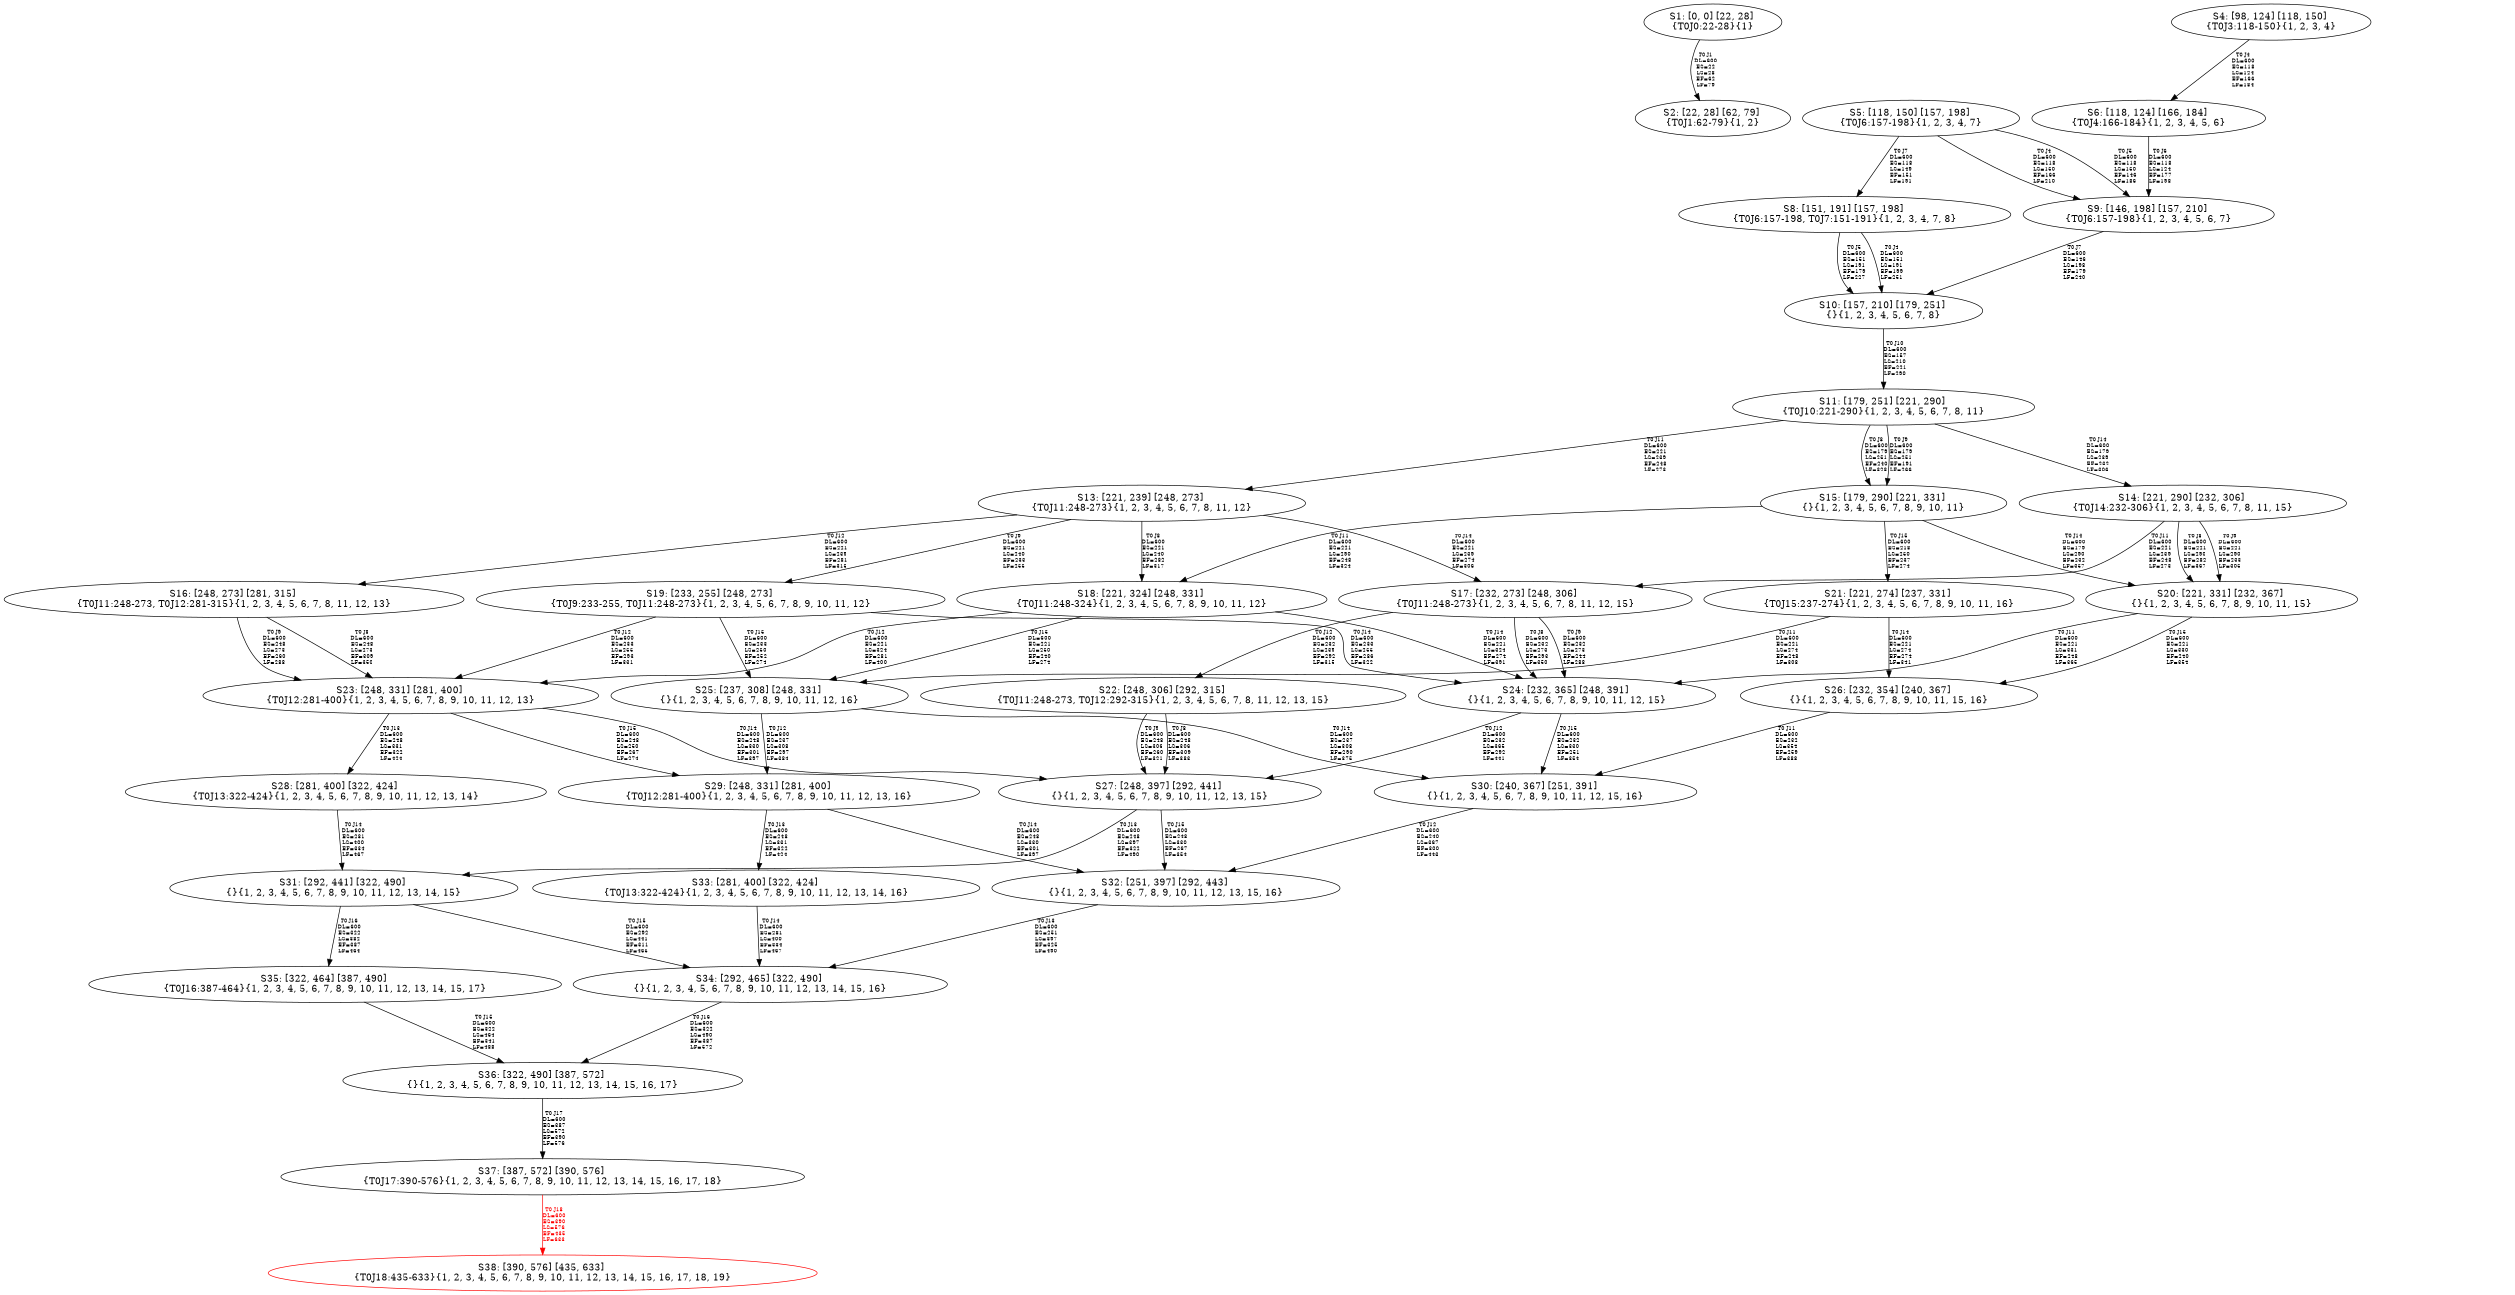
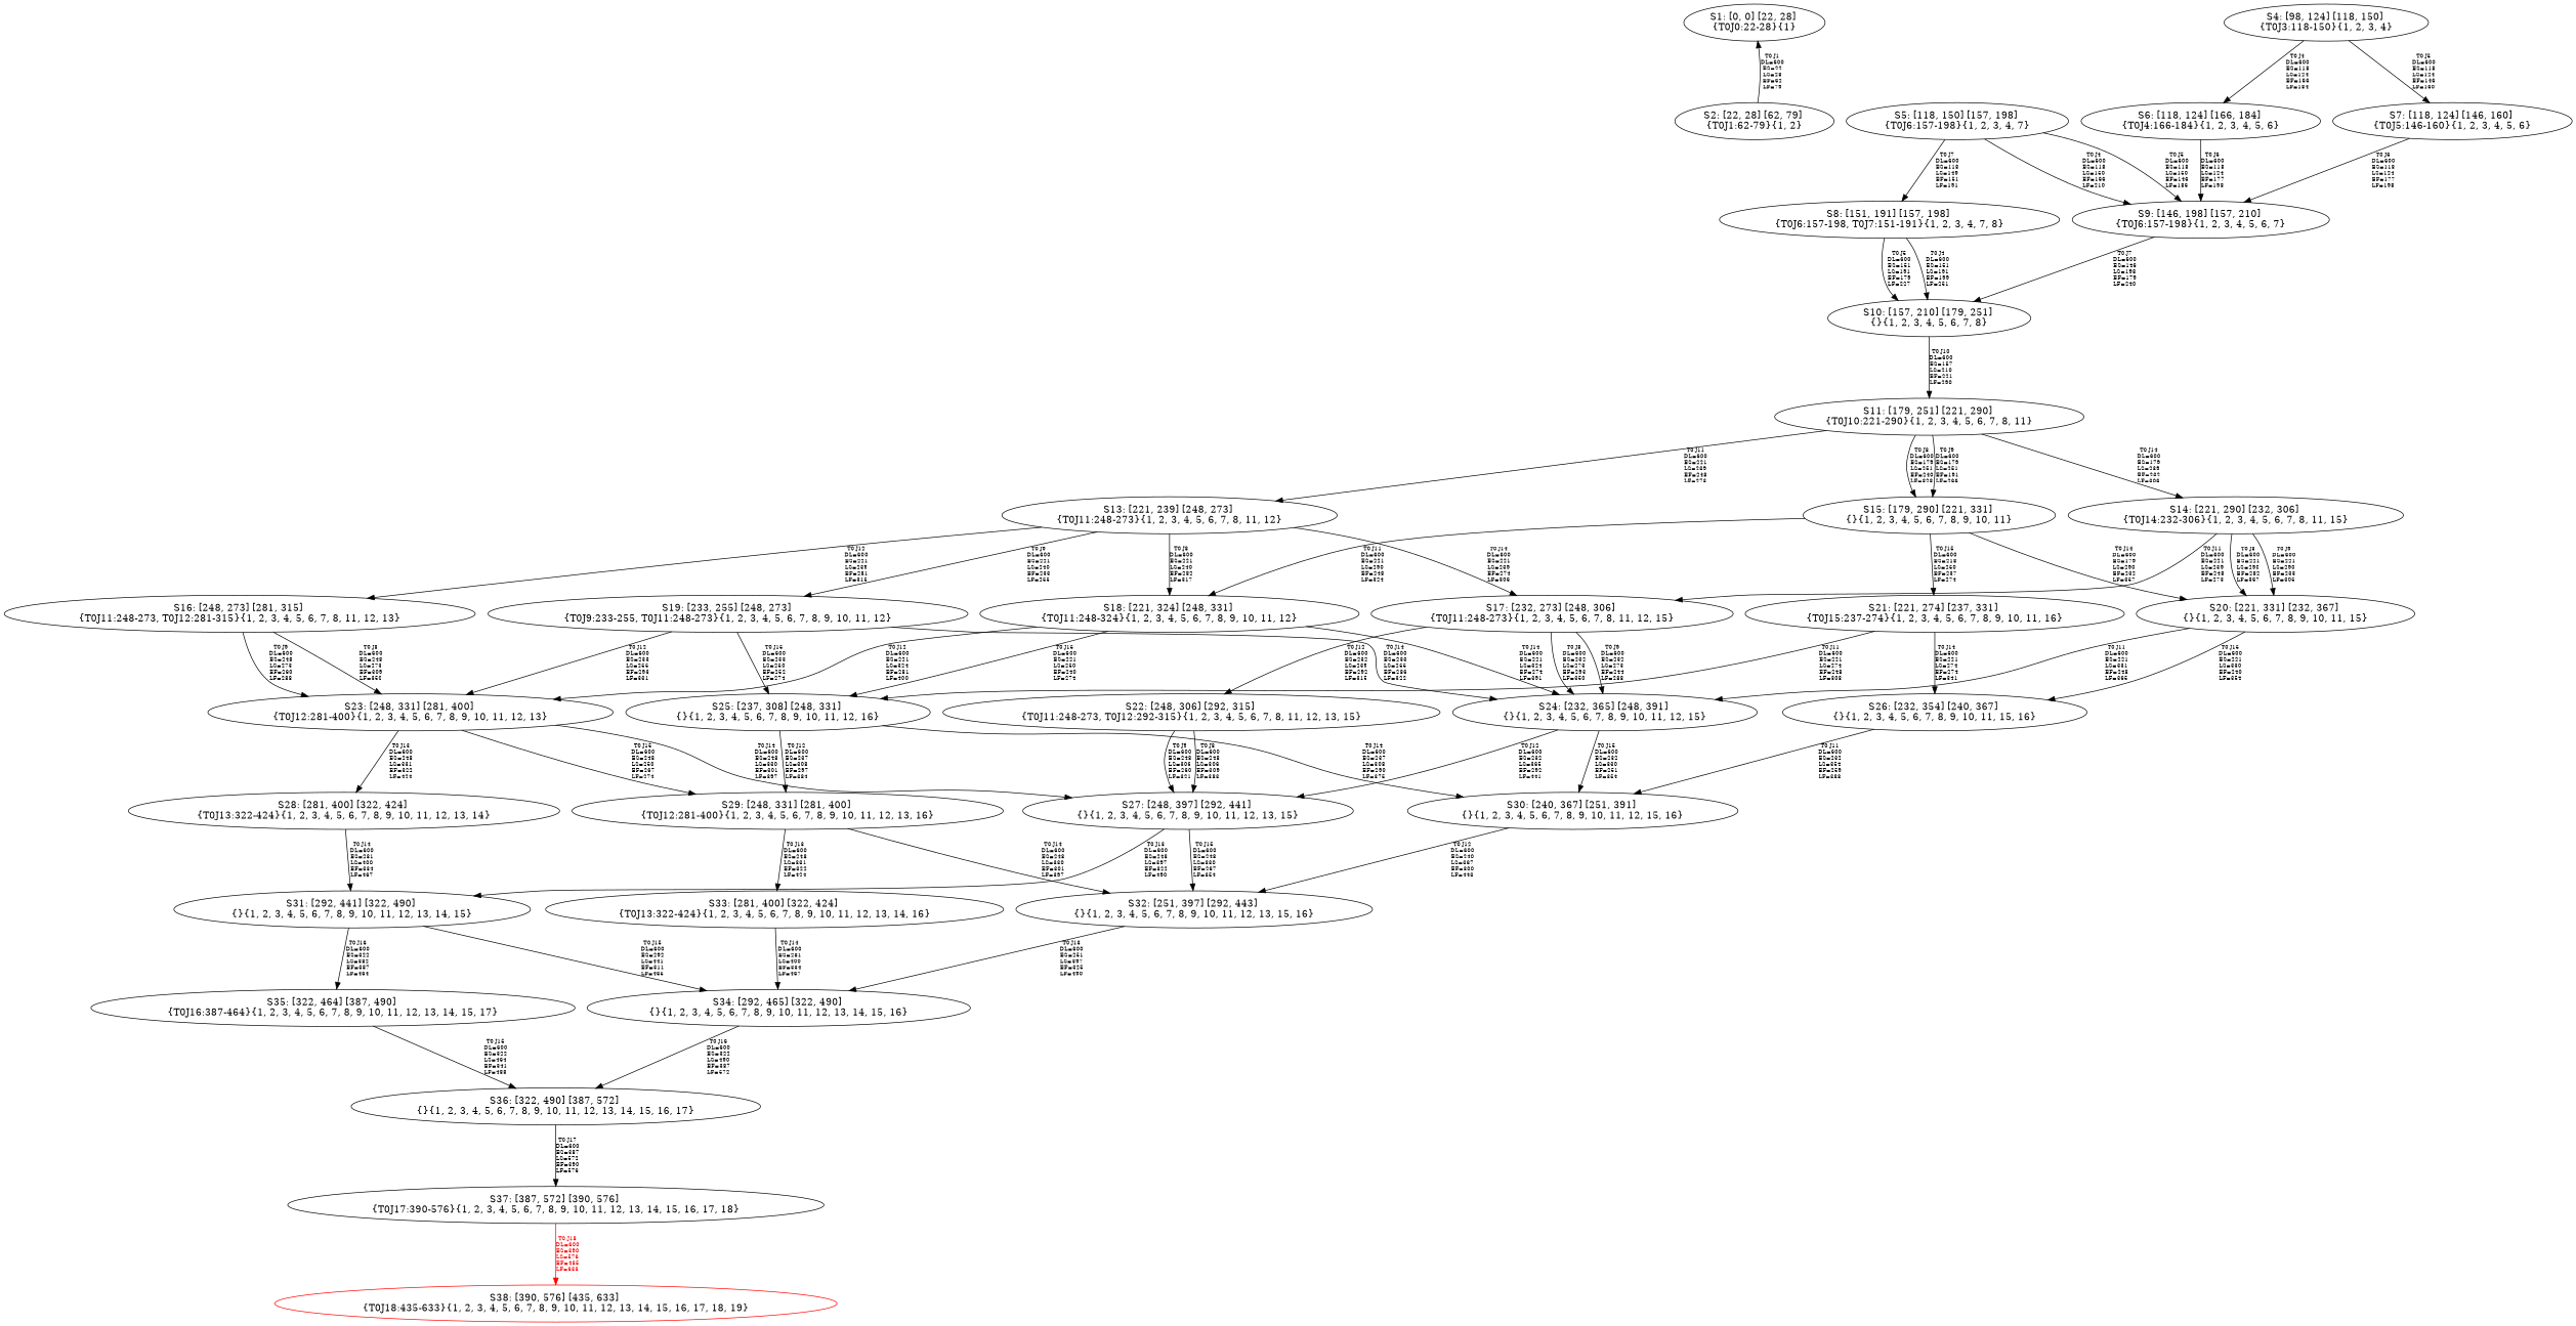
  digraph {
    edge [fontsize=8]
    n1 [label="S1: [0, 0] [22, 28] \n{T0J0:22-28}{1}"]
    n2 [label="S2: [22, 28] [62, 79] \n{T0J1:62-79}{1, 2}"]
    n3 [label="S4: [98, 124] [118, 150] \n{T0J3:118-150}{1, 2, 3, 4}"]
    n4 [label="S6: [118, 124] [166, 184] \n{T0J4:166-184}{1, 2, 3, 4, 5, 6}"]
+   n5 [label="S7: [118, 124] [146, 160] \n{T0J5:146-160}{1, 2, 3, 4, 5, 6}"]
    n6 [label="S5: [118, 150] [157, 198] \n{T0J6:157-198}{1, 2, 3, 4, 7}"]
    n7 [label="S8: [151, 191] [157, 198] \n{T0J6:157-198, T0J7:151-191}{1, 2, 3, 4, 7, 8}"]
    n8 [label="S9: [146, 198] [157, 210] \n{T0J6:157-198}{1, 2, 3, 4, 5, 6, 7}"]
    n9 [label="S10: [157, 210] [179, 251] \n{}{1, 2, 3, 4, 5, 6, 7, 8}"]
    n10 [label="S11: [179, 251] [221, 290] \n{T0J10:221-290}{1, 2, 3, 4, 5, 6, 7, 8, 11}"]
    n11 [label="S13: [221, 239] [248, 273] \n{T0J11:248-273}{1, 2, 3, 4, 5, 6, 7, 8, 11, 12}"]
    n12 [label="S14: [221, 290] [232, 306] \n{T0J14:232-306}{1, 2, 3, 4, 5, 6, 7, 8, 11, 15}"]
    n13 [label="S15: [179, 290] [221, 331] \n{}{1, 2, 3, 4, 5, 6, 7, 8, 9, 10, 11}"]
    n14 [label="S16: [248, 273] [281, 315] \n{T0J11:248-273, T0J12:281-315}{1, 2, 3, 4, 5, 6, 7, 8, 11, 12, 13}"]
    n15 [label="S17: [232, 273] [248, 306] \n{T0J11:248-273}{1, 2, 3, 4, 5, 6, 7, 8, 11, 12, 15}"]
    n16 [label="S18: [221, 324] [248, 331] \n{T0J11:248-324}{1, 2, 3, 4, 5, 6, 7, 8, 9, 10, 11, 12}"]
    n17 [label="S19: [233, 255] [248, 273] \n{T0J9:233-255, T0J11:248-273}{1, 2, 3, 4, 5, 6, 7, 8, 9, 10, 11, 12}"]
    n18 [label="S20: [221, 331] [232, 367] \n{}{1, 2, 3, 4, 5, 6, 7, 8, 9, 10, 11, 15}"]
    n19 [label="S21: [221, 274] [237, 331] \n{T0J15:237-274}{1, 2, 3, 4, 5, 6, 7, 8, 9, 10, 11, 16}"]
    n20 [label="S23: [248, 331] [281, 400] \n{T0J12:281-400}{1, 2, 3, 4, 5, 6, 7, 8, 9, 10, 11, 12, 13}"]
    n21 [label="S22: [248, 306] [292, 315] \n{T0J11:248-273, T0J12:292-315}{1, 2, 3, 4, 5, 6, 7, 8, 11, 12, 13, 15}"]
    n22 [label="S24: [232, 365] [248, 391] \n{}{1, 2, 3, 4, 5, 6, 7, 8, 9, 10, 11, 12, 15}"]
    n23 [label="S25: [237, 308] [248, 331] \n{}{1, 2, 3, 4, 5, 6, 7, 8, 9, 10, 11, 12, 16}"]
    n24 [label="S26: [232, 354] [240, 367] \n{}{1, 2, 3, 4, 5, 6, 7, 8, 9, 10, 11, 15, 16}"]
    n25 [label="S27: [248, 397] [292, 441] \n{}{1, 2, 3, 4, 5, 6, 7, 8, 9, 10, 11, 12, 13, 15}"]
    n26 [label="S28: [281, 400] [322, 424] \n{T0J13:322-424}{1, 2, 3, 4, 5, 6, 7, 8, 9, 10, 11, 12, 13, 14}"]
    n27 [label="S29: [248, 331] [281, 400] \n{T0J12:281-400}{1, 2, 3, 4, 5, 6, 7, 8, 9, 10, 11, 12, 13, 16}"]
    n28 [label="S30: [240, 367] [251, 391] \n{}{1, 2, 3, 4, 5, 6, 7, 8, 9, 10, 11, 12, 15, 16}"]
    n29 [label="S31: [292, 441] [322, 490] \n{}{1, 2, 3, 4, 5, 6, 7, 8, 9, 10, 11, 12, 13, 14, 15}"]
    n30 [label="S32: [251, 397] [292, 443] \n{}{1, 2, 3, 4, 5, 6, 7, 8, 9, 10, 11, 12, 13, 15, 16}"]
    n31 [label="S33: [281, 400] [322, 424] \n{T0J13:322-424}{1, 2, 3, 4, 5, 6, 7, 8, 9, 10, 11, 12, 13, 14, 16}"]
    n32 [label="S34: [292, 465] [322, 490] \n{}{1, 2, 3, 4, 5, 6, 7, 8, 9, 10, 11, 12, 13, 14, 15, 16}"]
    n33 [label="S35: [322, 464] [387, 490] \n{T0J16:387-464}{1, 2, 3, 4, 5, 6, 7, 8, 9, 10, 11, 12, 13, 14, 15, 17}"]
    n34 [label="S36: [322, 490] [387, 572] \n{}{1, 2, 3, 4, 5, 6, 7, 8, 9, 10, 11, 12, 13, 14, 15, 16, 17}"]
    n35 [label="S37: [387, 572] [390, 576] \n{T0J17:390-576}{1, 2, 3, 4, 5, 6, 7, 8, 9, 10, 11, 12, 13, 14, 15, 16, 17, 18}"]
    n36 [color=Red label="S38: [390, 576] [435, 633] \n{T0J18:435-633}{1, 2, 3, 4, 5, 6, 7, 8, 9, 10, 11, 12, 13, 14, 15, 16, 17, 18, 19}"]
-   n1 -> n2 [label="T0 J1\nDL=600\nES=22\nLS=28\nEF=62\nLF=79"]
+   n2 -> n1 [label="T0 J1\nDL=600\nES=22\nLS=28\nEF=62\nLF=79"]
    n3 -> n4 [label="T0 J4\nDL=600\nES=118\nLS=124\nEF=166\nLF=184"]
+   n3 -> n5 [label="T0 J5\nDL=600\nES=118\nLS=124\nEF=146\nLF=160"]
    n4 -> n8 [label="T0 J6\nDL=600\nES=118\nLS=124\nEF=177\nLF=198"]
+   n5 -> n8 [label="T0 J6\nDL=600\nES=118\nLS=124\nEF=177\nLF=198"]
    n6 -> n7 [label="T0 J7\nDL=600\nES=118\nLS=149\nEF=151\nLF=191"]
    n6 -> n8 [label="T0 J4\nDL=600\nES=118\nLS=150\nEF=166\nLF=210"]
    n6 -> n8 [label="T0 J5\nDL=600\nES=118\nLS=150\nEF=146\nLF=186"]
    n7 -> n9 [label="T0 J4\nDL=600\nES=151\nLS=191\nEF=199\nLF=251"]
    n7 -> n9 [label="T0 J5\nDL=600\nES=151\nLS=191\nEF=179\nLF=227"]
    n8 -> n9 [label="T0 J7\nDL=600\nES=146\nLS=198\nEF=179\nLF=240"]
    n9 -> n10 [label="T0 J10\nDL=600\nES=157\nLS=210\nEF=221\nLF=290"]
    n10 -> n11 [label="T0 J11\nDL=600\nES=221\nLS=239\nEF=248\nLF=273"]
    n10 -> n12 [label="T0 J14\nDL=600\nES=179\nLS=239\nEF=232\nLF=306"]
    n10 -> n13 [label="T0 J8\nDL=600\nES=179\nLS=251\nEF=240\nLF=328"]
    n10 -> n13 [label="T0 J9\nDL=600\nES=179\nLS=251\nEF=191\nLF=266"]
    n11 -> n14 [label="T0 J12\nDL=600\nES=221\nLS=239\nEF=281\nLF=315"]
    n11 -> n15 [label="T0 J14\nDL=600\nES=221\nLS=239\nEF=274\nLF=306"]
    n11 -> n16 [label="T0 J8\nDL=600\nES=221\nLS=240\nEF=282\nLF=317"]
    n11 -> n17 [label="T0 J9\nDL=600\nES=221\nLS=240\nEF=233\nLF=255"]
    n12 -> n15 [label="T0 J11\nDL=600\nES=221\nLS=239\nEF=248\nLF=273"]
    n12 -> n18 [label="T0 J8\nDL=600\nES=221\nLS=290\nEF=282\nLF=367"]
    n12 -> n18 [label="T0 J9\nDL=600\nES=221\nLS=290\nEF=233\nLF=305"]
    n13 -> n16 [label="T0 J11\nDL=600\nES=221\nLS=290\nEF=248\nLF=324"]
    n13 -> n18 [label="T0 J14\nDL=600\nES=179\nLS=290\nEF=232\nLF=357"]
    n13 -> n19 [label="T0 J15\nDL=600\nES=218\nLS=250\nEF=237\nLF=274"]
    n14 -> n20 [label="T0 J8\nDL=600\nES=248\nLS=273\nEF=309\nLF=350"]
    n14 -> n20 [label="T0 J9\nDL=600\nES=248\nLS=273\nEF=260\nLF=288"]
    n15 -> n21 [label="T0 J12\nDL=600\nES=232\nLS=239\nEF=292\nLF=315"]
    n15 -> n22 [label="T0 J8\nDL=600\nES=232\nLS=273\nEF=293\nLF=350"]
    n15 -> n22 [label="T0 J9\nDL=600\nES=232\nLS=273\nEF=244\nLF=288"]
    n16 -> n20 [label="T0 J12\nDL=600\nES=221\nLS=324\nEF=281\nLF=400"]
    n16 -> n22 [label="T0 J14\nDL=600\nES=221\nLS=324\nEF=274\nLF=391"]
    n16 -> n23 [label="T0 J15\nDL=600\nES=221\nLS=250\nEF=240\nLF=274"]
    n17 -> n20 [label="T0 J12\nDL=600\nES=233\nLS=255\nEF=293\nLF=331"]
    n17 -> n22 [label="T0 J14\nDL=600\nES=233\nLS=255\nEF=286\nLF=322"]
    n17 -> n23 [label="T0 J15\nDL=600\nES=233\nLS=250\nEF=252\nLF=274"]
    n18 -> n22 [label="T0 J11\nDL=600\nES=221\nLS=331\nEF=248\nLF=365"]
    n18 -> n24 [label="T0 J15\nDL=600\nES=221\nLS=330\nEF=240\nLF=354"]
    n19 -> n23 [label="T0 J11\nDL=600\nES=221\nLS=274\nEF=248\nLF=308"]
    n19 -> n24 [label="T0 J14\nDL=600\nES=221\nLS=274\nEF=274\nLF=341"]
    n20 -> n25 [label="T0 J14\nDL=600\nES=248\nLS=330\nEF=301\nLF=397"]
    n20 -> n26 [label="T0 J13\nDL=600\nES=248\nLS=331\nEF=322\nLF=424"]
    n20 -> n27 [label="T0 J15\nDL=600\nES=248\nLS=250\nEF=267\nLF=274"]
    n21 -> n25 [label="T0 J8\nDL=600\nES=248\nLS=306\nEF=309\nLF=383"]
    n21 -> n25 [label="T0 J9\nDL=600\nES=248\nLS=306\nEF=260\nLF=321"]
    n22 -> n25 [label="T0 J12\nDL=600\nES=232\nLS=365\nEF=292\nLF=441"]
    n22 -> n28 [label="T0 J15\nDL=600\nES=232\nLS=330\nEF=251\nLF=354"]
    n23 -> n27 [label="T0 J12\nDL=600\nES=237\nLS=308\nEF=297\nLF=384"]
    n23 -> n28 [label="T0 J14\nDL=600\nES=237\nLS=308\nEF=290\nLF=375"]
    n24 -> n28 [label="T0 J11\nDL=600\nES=232\nLS=354\nEF=259\nLF=388"]
    n25 -> n29 [label="T0 J13\nDL=600\nES=248\nLS=397\nEF=322\nLF=490"]
    n25 -> n30 [label="T0 J15\nDL=600\nES=248\nLS=330\nEF=267\nLF=354"]
    n26 -> n29 [label="T0 J14\nDL=600\nES=281\nLS=400\nEF=334\nLF=467"]
    n27 -> n30 [label="T0 J14\nDL=600\nES=248\nLS=330\nEF=301\nLF=397"]
    n27 -> n31 [label="T0 J13\nDL=600\nES=248\nLS=331\nEF=322\nLF=424"]
    n28 -> n30 [label="T0 J12\nDL=600\nES=240\nLS=367\nEF=300\nLF=443"]
    n29 -> n32 [label="T0 J15\nDL=600\nES=292\nLS=441\nEF=311\nLF=465"]
    n29 -> n33 [label="T0 J16\nDL=600\nES=322\nLS=382\nEF=387\nLF=464"]
    n30 -> n32 [label="T0 J13\nDL=600\nES=251\nLS=397\nEF=325\nLF=490"]
    n31 -> n32 [label="T0 J14\nDL=600\nES=281\nLS=400\nEF=334\nLF=467"]
    n32 -> n34 [label="T0 J16\nDL=600\nES=322\nLS=490\nEF=387\nLF=572"]
    n33 -> n34 [label="T0 J15\nDL=600\nES=322\nLS=464\nEF=341\nLF=488"]
    n34 -> n35 [label="T0 J17\nDL=600\nES=387\nLS=572\nEF=390\nLF=576"]
    n35 -> n36 [color=Red fontcolor=Red label="T0 J18\nDL=600\nES=390\nLS=576\nEF=435\nLF=633"]
  }
